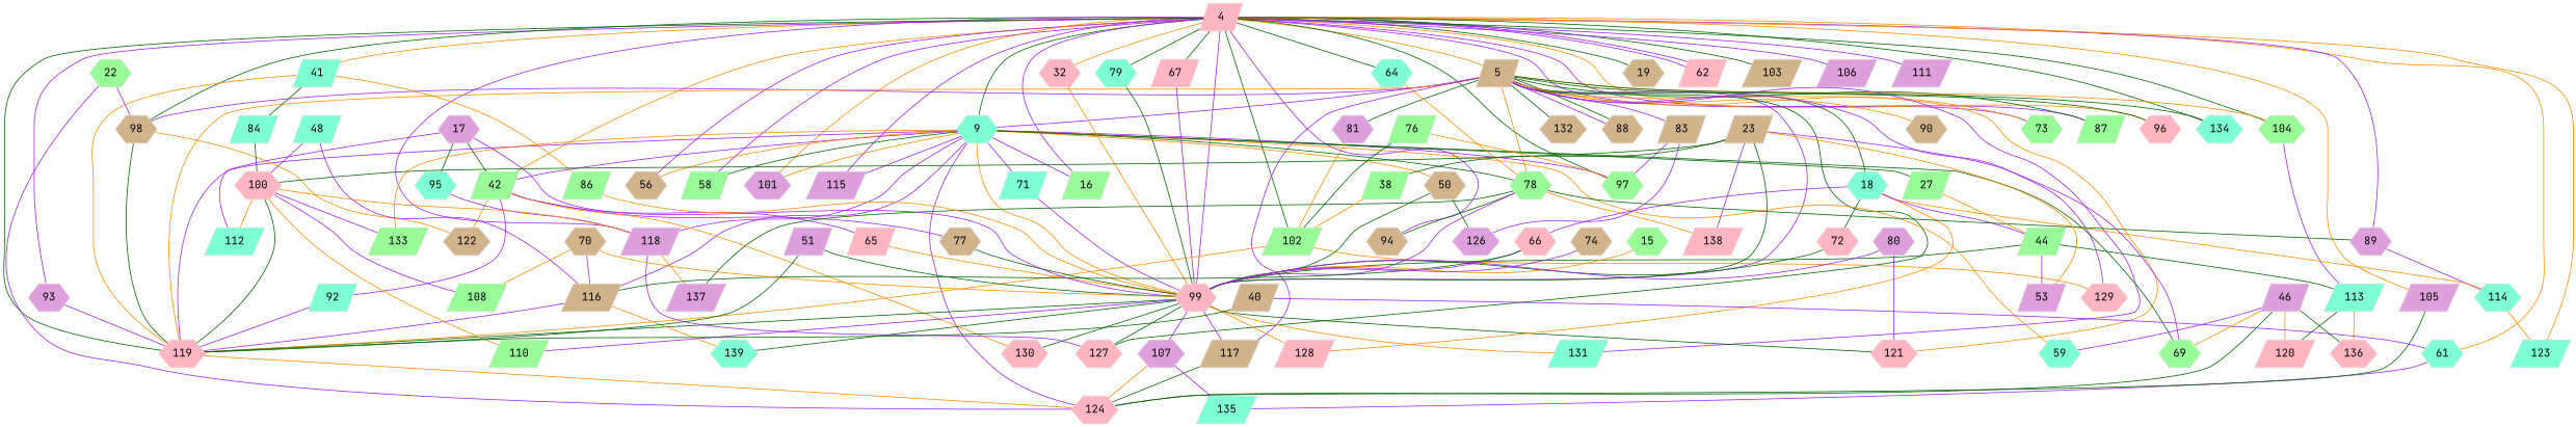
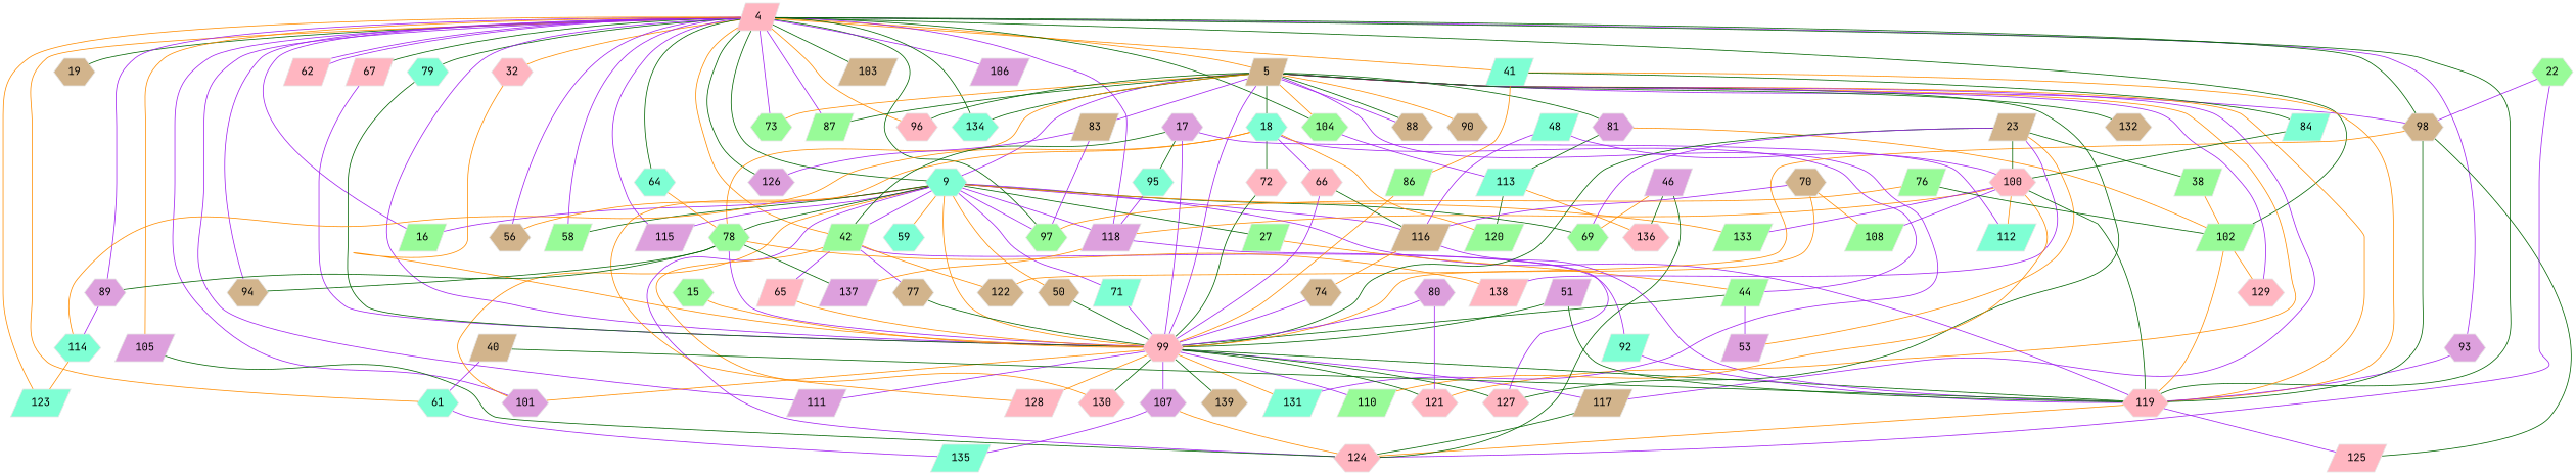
  graph {
    fontname="JetBrains Mono"
    node [color=gray90 fillcolor=palegreen fontname="JetBrains Mono" shape=hexagon style=filled]
    edge [color=purple fontname="JetBrains Mono"]
    4 [fillcolor=lightpink shape=parallelogram super="+2"]
    5 [fillcolor=tan shape=parallelogram super="+3"]
    9 [fillcolor=aquamarine super="+6"]
    16 [shape=parallelogram]
    19 [fillcolor=tan]
    32 [fillcolor=lightpink]
    41 [fillcolor=aquamarine shape=parallelogram super="+24"]
    42 [shape=parallelogram super="+34+14"]
    56 [fillcolor=tan]
    58 [shape=parallelogram]
    61 [fillcolor=aquamarine]
    62 [fillcolor=lightpink shape=parallelogram]
    64 [fillcolor=aquamarine]
    67 [fillcolor=lightpink shape=parallelogram]
    73
    79 [fillcolor=aquamarine]
    87 [shape=parallelogram]
    89 [fillcolor=plum]
    93 [fillcolor=plum]
    94 [fillcolor=tan]
    96 [fillcolor=lightpink]
    97 [super="+35"]
    98 [fillcolor=tan super="+13+75"]
    99 [fillcolor=lightpink super="+30+10"]
    101 [fillcolor=plum super="+52"]
    102 [shape=parallelogram super="+39+43"]
    103 [fillcolor=tan shape=parallelogram]
    104
    105 [fillcolor=plum shape=parallelogram]
    106 [fillcolor=plum shape=parallelogram super="+82"]
    111 [fillcolor=plum shape=parallelogram]
    115 [fillcolor=plum shape=parallelogram]
    118 [fillcolor=plum shape=parallelogram super="+54"]
    119 [fillcolor=lightpink super="+63+8"]
    123 [fillcolor=aquamarine shape=parallelogram]
    126 [fillcolor=plum]
    134 [fillcolor=aquamarine]
    18 [fillcolor=aquamarine]
    78 [super="+68+57"]
    81 [fillcolor=plum]
    83 [fillcolor=tan shape=parallelogram]
    88 [fillcolor=tan]
    90 [fillcolor=tan]
    117 [fillcolor=tan shape=parallelogram super="+55"]
    121 [fillcolor=lightpink super="+45"]
    127 [fillcolor=lightpink super="+60"]
    129 [fillcolor=lightpink]
    131 [fillcolor=aquamarine shape=parallelogram]
    132 [fillcolor=tan super="+91"]
    27 [shape=parallelogram]
    50 [fillcolor=tan]
    59 [fillcolor=aquamarine]
    69 [super="+29"]
    71 [fillcolor=aquamarine shape=parallelogram]
    116 [fillcolor=tan shape=parallelogram super="+47+85"]
    124 [fillcolor=lightpink super="+26"]
    133 [shape=parallelogram]
    84 [fillcolor=aquamarine shape=parallelogram]
    86 [shape=parallelogram]
    65 [fillcolor=lightpink shape=parallelogram]
    77 [fillcolor=tan]
    92 [fillcolor=aquamarine shape=parallelogram]
    122 [fillcolor=tan]
    130 [fillcolor=lightpink]
    135 [fillcolor=aquamarine shape=parallelogram]
    114 [fillcolor=aquamarine]
+   125 [fillcolor=lightpink shape=parallelogram]
    128 [fillcolor=lightpink shape=parallelogram super="+109"]
    107 [fillcolor=plum]
    110 [shape=parallelogram]
-   139 [fillcolor=aquamarine]
+   139 [fillcolor=tan]
    113 [fillcolor=aquamarine shape=parallelogram]
    137 [fillcolor=plum shape=parallelogram]
    44 [shape=parallelogram super="+37"]
    66 [fillcolor=lightpink]
    72 [fillcolor=lightpink]
-   120 [fillcolor=lightpink shape=parallelogram]
+   120 [shape=parallelogram]
    138 [fillcolor=lightpink shape=parallelogram]
    15
    17 [fillcolor=plum]
    95 [fillcolor=aquamarine]
    112 [fillcolor=aquamarine shape=parallelogram]
    53 [fillcolor=plum shape=parallelogram]
    22
    23 [fillcolor=tan shape=parallelogram]
    38 [shape=parallelogram]
    100 [fillcolor=lightpink super="+31+49"]
    108 [shape=parallelogram]
    40 [fillcolor=tan shape=parallelogram]
    136 [fillcolor=lightpink]
    46 [fillcolor=plum shape=parallelogram]
    48 [fillcolor=aquamarine shape=parallelogram]
    51 [fillcolor=plum shape=parallelogram]
    70 [fillcolor=tan]
    74 [fillcolor=tan]
    76 [shape=parallelogram]
    80 [fillcolor=plum super="+36"]
    4 -- 5 [color=darkorange weight=4]
    4 -- 9 [color=darkgreen weight=4]
    4 -- 16
    4 -- 19 [color=darkgreen weight=2]
    4 -- 32 [color=darkorange]
    4 -- 41 [color=darkorange weight=2]
    4 -- 42 [color=darkorange weight=3]
    4 -- 56
    4 -- 58
    4 -- 61 [color=darkorange]
    4 -- 62
    4 -- 62
    4 -- 64 [color=darkgreen]
    4 -- 67 [color=darkgreen]
    4 -- 73
    4 -- 79 [color=darkgreen]
    4 -- 87
    4 -- 89
    4 -- 93
    4 -- 94
    4 -- 96 [color=darkorange]
    4 -- 97 [color=darkgreen]
    4 -- 98 [color=darkgreen weight=3]
    4 -- 99 [weight=4]
-   4 -- 101 [color=darkorange]
+   4 -- 101
    4 -- 102 [color=darkgreen weight=3]
    4 -- 103 [color=darkgreen weight=2]
    4 -- 104 [color=darkgreen]
    4 -- 105 [color=darkorange]
    4 -- 106 [weight=3]
    4 -- 111
    4 -- 115
    4 -- 118 [weight=3]
    4 -- 119 [color=darkgreen weight=5]
    4 -- 123 [color=darkorange]
-   50 -- 126 [color=darkgreen]
+   4 -- 126 [color=darkgreen]
    4 -- 134 [color=darkgreen]
    5 -- 9 [weight=4]
    5 -- 73 [color=darkorange]
    5 -- 87 [color=darkgreen]
    5 -- 96 [color=darkgreen]
    5 -- 98
    5 -- 99 [weight=4]
    5 -- 104 [color=darkorange]
    5 -- 119 [color=darkorange weight=4]
    5 -- 134 [color=darkgreen]
    5 -- 18 [color=darkgreen weight=2]
    5 -- 78 [color=darkorange]
    5 -- 81 [color=darkgreen]
    5 -- 83
    5 -- 88
    5 -- 88 [color=darkgreen]
    5 -- 90 [color=darkorange]
    5 -- 117
    5 -- 121 [color=darkorange]
    5 -- 127 [color=darkgreen]
    5 -- 129
    5 -- 131
    5 -- 132 [color=darkgreen weight=2]
    9 -- 16
    9 -- 42 [weight=2]
    9 -- 56 [color=darkorange]
    9 -- 58 [color=darkgreen]
    9 -- 97 [weight=2]
    9 -- 99 [color=darkorange weight=5]
    9 -- 101 [color=darkorange]
    9 -- 115
    9 -- 118 [weight=2]
    9 -- 119 [weight=5]
    9 -- 78 [color=darkgreen]
    9 -- 27 [color=darkgreen weight=2]
    9 -- 50 [color=darkorange]
    9 -- 59 [color=darkorange]
    9 -- 69 [color=darkgreen]
    9 -- 71
    9 -- 116 [weight=2]
    9 -- 124 [weight=3]
    9 -- 133 [color=darkorange]
    32 -- 99 [color=darkorange]
    41 -- 119 [color=darkorange]
    41 -- 84 [color=darkgreen]
    41 -- 86 [color=darkorange]
    42 -- 65
    42 -- 77
    42 -- 92
    42 -- 122 [color=darkorange]
    42 -- 130 [color=darkorange]
    61 -- 135
    64 -- 78 [color=darkorange]
    67 -- 99
    79 -- 99 [color=darkgreen]
    89 -- 114
    93 -- 119
    98 -- 119 [color=darkgreen]
    98 -- 122 [color=darkorange]
+   98 -- 125 [color=darkgreen]
+   99 -- 101 [color=darkorange]
+   99 -- 111
    99 -- 119 [color=darkgreen weight=5]
    99 -- 117
    99 -- 121 [color=darkgreen]
    99 -- 127 [color=darkgreen]
    99 -- 131 [color=darkorange]
    99 -- 130 [color=darkgreen]
    99 -- 128 [color=darkorange weight=2]
    99 -- 107
    99 -- 110
    99 -- 139 [color=darkgreen]
    102 -- 119 [color=darkorange weight=2]
    102 -- 129 [color=darkorange]
    104 -- 113
    105 -- 124 [color=darkgreen]
    118 -- 127
    118 -- 137 [color=darkorange]
    119 -- 124 [color=darkorange]
+   119 -- 125
    18 -- 114 [color=darkorange]
    18 -- 128 [color=darkorange]
    18 -- 44
    18 -- 66
    18 -- 72 [color=darkgreen]
-   46 -- 120 [color=darkorange]
+   18 -- 120 [color=darkorange]
    78 -- 89 [color=darkgreen]
    78 -- 94 [color=darkgreen]
    78 -- 99 [weight=3]
    78 -- 137 [color=darkgreen]
    78 -- 138 [color=darkorange]
    81 -- 102 [color=darkorange]
    83 -- 97
    83 -- 126
    117 -- 124 [color=darkgreen]
    27 -- 44 [color=darkorange]
    50 -- 99 [color=darkgreen]
    71 -- 99
    116 -- 119
-   116 -- 139 [color=darkorange]
+   116 -- 74 [color=darkorange]
    84 -- 100 [color=darkgreen]
    86 -- 99 [color=darkorange]
    65 -- 99 [color=darkorange]
    77 -- 99 [color=darkgreen]
    92 -- 119
    114 -- 123 [color=darkorange]
    107 -- 124 [color=darkorange]
    107 -- 135
    113 -- 120 [color=darkgreen]
    113 -- 136 [color=darkorange]
    44 -- 99 [color=darkgreen]
-   44 -- 113 [color=darkgreen]
+   81 -- 113 [color=darkgreen]
    44 -- 53
    66 -- 99
    66 -- 116 [color=darkgreen]
    72 -- 99 [color=darkgreen]
    15 -- 99 [color=darkorange weight=2]
    17 -- 42 [color=darkgreen]
    17 -- 99
    17 -- 95 [color=darkgreen]
    17 -- 112
    95 -- 118
    22 -- 98
    22 -- 124
    23 -- 99 [color=darkgreen weight=2]
    23 -- 69
    23 -- 138
    23 -- 53 [color=darkorange]
    23 -- 38 [color=darkgreen]
    23 -- 100 [color=darkgreen]
    38 -- 102 [color=darkorange]
    100 -- 118 [color=darkorange]
    100 -- 119 [color=darkgreen weight=2]
    100 -- 133
    100 -- 110 [color=darkorange]
    100 -- 112 [color=darkorange]
    100 -- 108
    40 -- 61
    40 -- 119 [color=darkgreen weight=2]
-   46 -- 59
    46 -- 69 [color=darkorange]
    46 -- 124 [color=darkgreen weight=2]
    46 -- 136 [color=darkgreen]
    48 -- 116
    48 -- 100
    51 -- 99 [color=darkgreen]
    51 -- 119 [color=darkgreen]
    70 -- 99 [color=darkorange]
    70 -- 116
    70 -- 108 [color=darkorange]
    74 -- 99
    76 -- 97 [color=darkorange]
    76 -- 102 [color=darkgreen]
    80 -- 99 [weight=3]
    80 -- 121
  }
